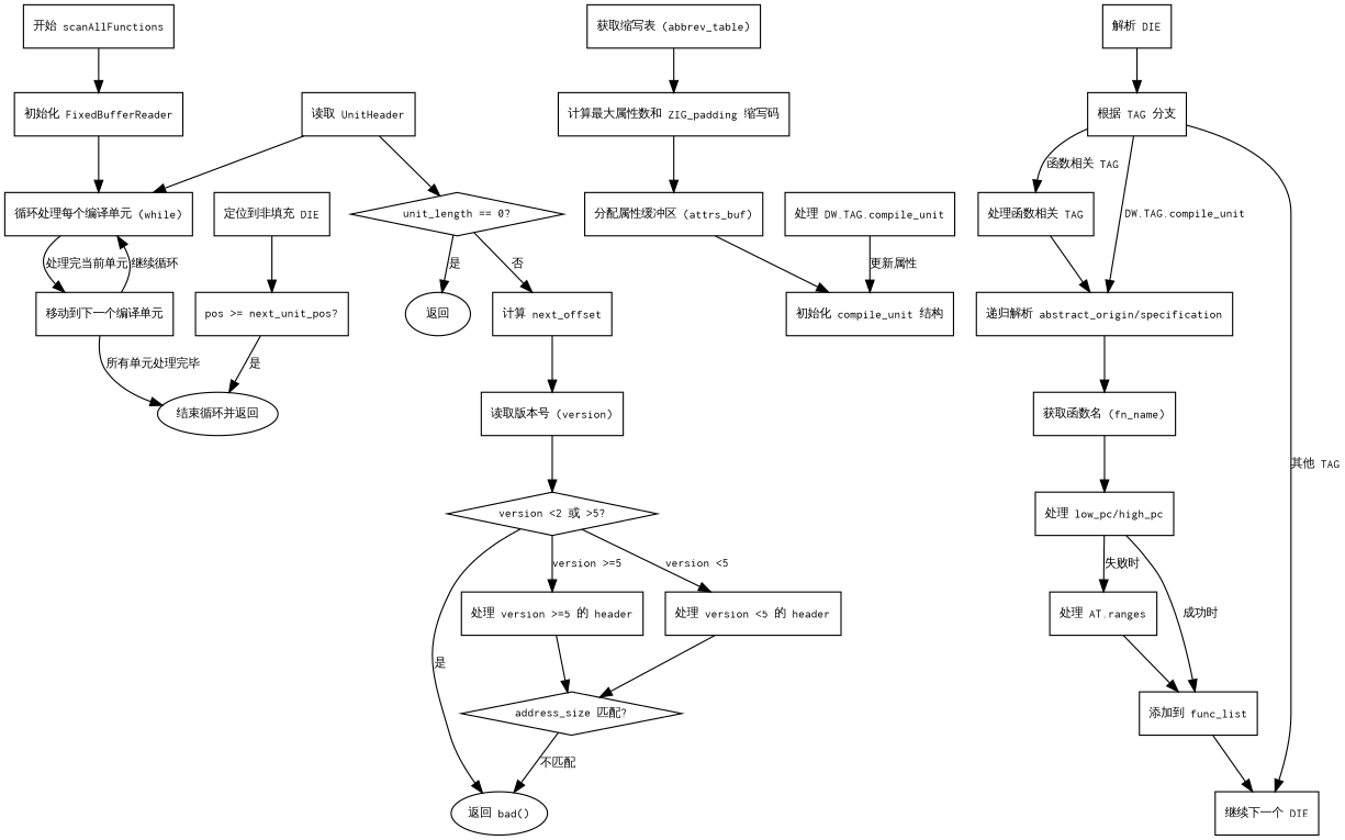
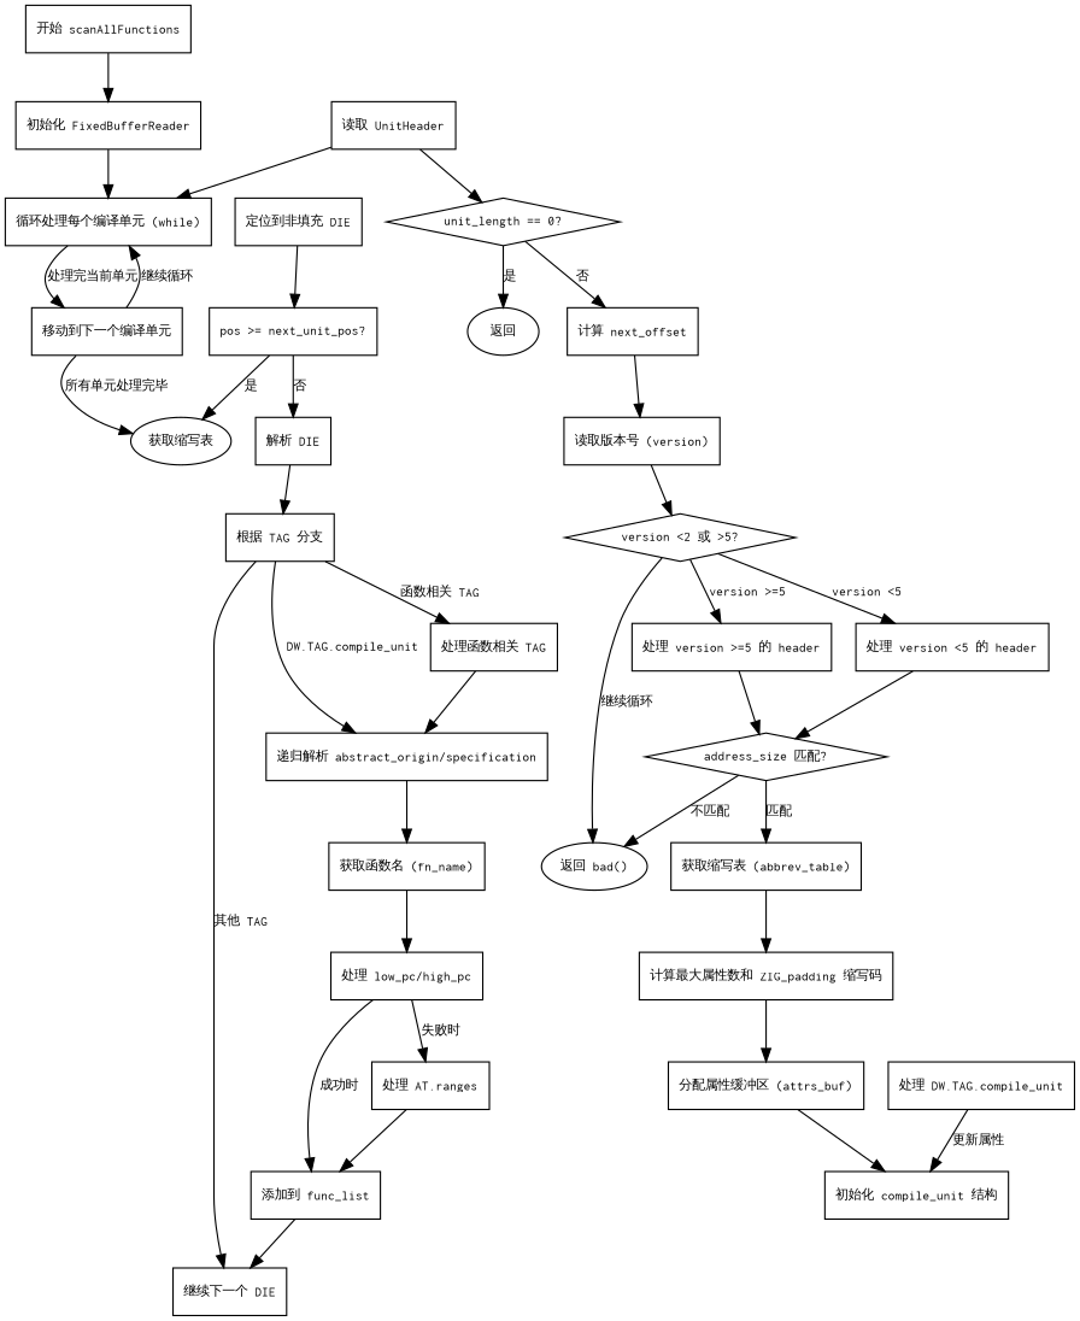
  digraph {
    node [fontname=Courier fontsize=10 shape=rectangle]
    edge [fontname=Courier fontsize=10]
    n1 [label="开始 scanAllFunctions"]
    n2 [label="初始化 FixedBufferReader"]
    n3 [label="循环处理每个编译单元 (while)"]
    n4 [label="移动到下一个编译单元"]
    n5 [label="读取 UnitHeader"]
    n6 [label="unit_length == 0?" shape=diamond]
-   n7 [label="结束循环并返回" shape=ellipse]
+   n7 [label="获取缩写表" shape=ellipse]
    n8 [label="返回" shape=ellipse]
    n9 [label="计算 next_offset"]
    n10 [label="读取版本号 (version)"]
    n11 [label="version <2 或 >5?" shape=diamond]
    n12 [label="返回 bad()" shape=ellipse]
    n13 [label="处理 version >=5 的 header"]
    n14 [label="处理 version <5 的 header"]
    n15 [label="address_size 匹配?" shape=diamond]
    n16 [label="获取缩写表 (abbrev_table)"]
    n17 [label="计算最大属性数和 ZIG_padding 缩写码"]
    n18 [label="分配属性缓冲区 (attrs_buf)"]
    n19 [label="初始化 compile_unit 结构"]
    n20 [label="定位到非填充 DIE"]
    n21 [label="pos >= next_unit_pos?" shape=box]
    n22 [label="解析 DIE"]
    n23 [label="根据 TAG 分支"]
    n24 [label="处理函数相关 TAG"]
    n25 [label="继续下一个 DIE"]
    n26 [label="递归解析 abstract_origin/specification"]
    n27 [label="处理 DW.TAG.compile_unit"]
    n28 [label="获取函数名 (fn_name)"]
    n29 [label="处理 low_pc/high_pc"]
    n30 [label="处理 AT.ranges"]
    n31 [label="添加到 func_list"]
    n1 -> n2
    n2 -> n3
    n3 -> n4 [label="处理完当前单元"]
    n4 -> n3 [label="继续循环"]
    n4 -> n7 [label="所有单元处理完毕"]
    n5 -> n3
    n5 -> n6
    n6 -> n8 [label="是"]
    n6 -> n9 [label="否"]
    n7 -> n4 [style=invis]
    n9 -> n10
    n10 -> n11
-   n11 -> n12 [label="是"]
+   n11 -> n12 [label="继续循环"]
    n11 -> n13 [label="version >=5"]
    n11 -> n14 [label="version <5"]
    n13 -> n15
    n14 -> n15
    n15 -> n12 [label="不匹配"]
+   n15 -> n16 [label="匹配"]
    n16 -> n17
    n17 -> n18
    n18 -> n19
    n20 -> n21
    n21 -> n7 [label="是"]
+   n21 -> n22 [label="否"]
    n22 -> n23
    n23 -> n24 [label="函数相关 TAG"]
    n23 -> n25 [label="其他 TAG"]
    n23 -> n26 [label="DW.TAG.compile_unit"]
    n24 -> n26
    n26 -> n28
    n27 -> n19 [label="更新属性"]
    n28 -> n29
    n29 -> n30 [label="失败时"]
    n29 -> n31 [label="成功时"]
    n30 -> n31
    n31 -> n25
  }
